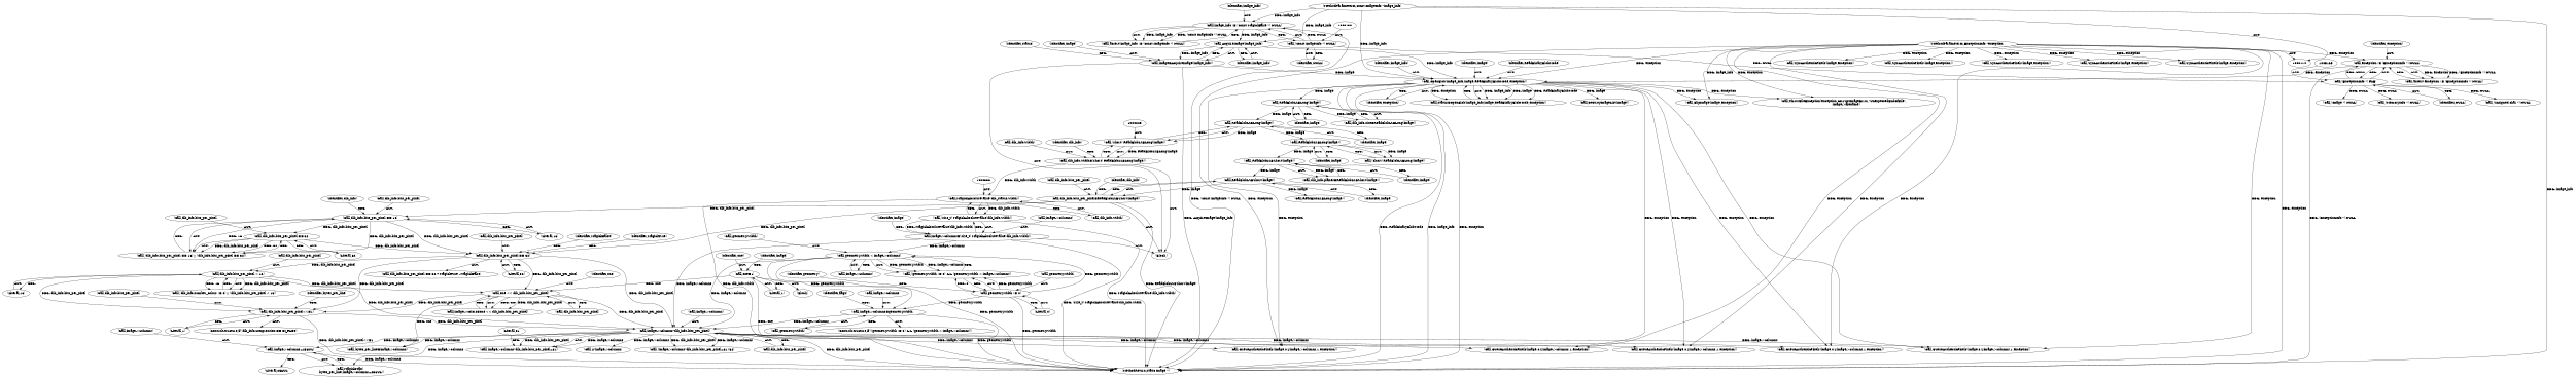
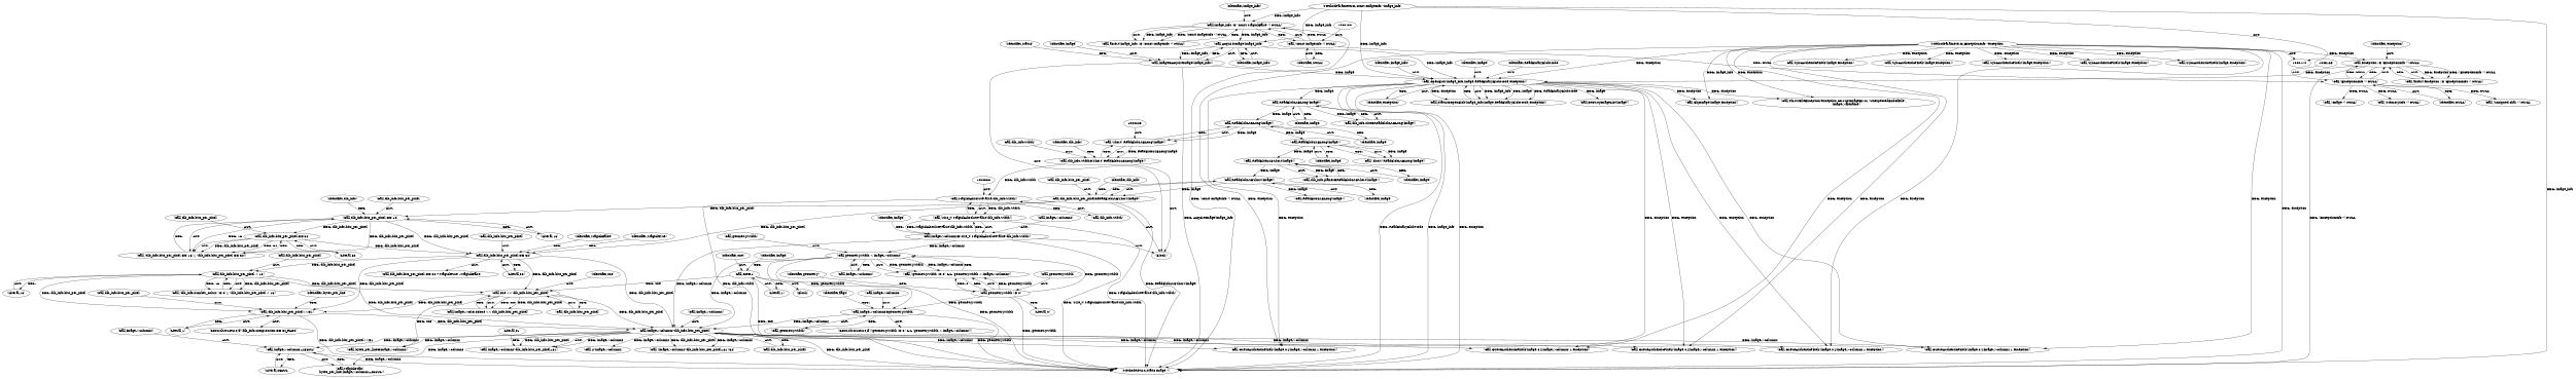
  digraph {
    n1 [label="(Call,image->columns+256UL)"]
    n2 [label="(Literal,256UL)"]
    n3 [label="(MethodReturn,static Image *)"]
    n4 [label="(Call,MagickMax(\n    bytes_per_line,image->columns+256UL))"]
    n5 [label="(Call,image->columns*dib_info.bits_per_pixel)"]
    n6 [label="(Call,QueueAuthenticPixels(image,0,y,image->columns,1,exception))"]
    n7 [label="(Call,QueueAuthenticPixels(image,0,y,image->columns,1,exception))"]
    n8 [label="(Call,bytes_per_line=image->columns)"]
    n9 [label="(Call,image->columns*dib_info.bits_per_pixel+31)"]
    n10 [label="(Call,2*image->columns)"]
    n11 [label="(Call,(image->columns*dib_info.bits_per_pixel+31)/32)"]
    n12 [label="(Call,QueueAuthenticPixels(image,0,y,image->columns,1,exception))"]
    n13 [label="(Call,QueueAuthenticPixels(image,0,y,image->columns,1,exception))"]
    n14 [label="(Call,dib_info.bits_per_pixel)"]
    n15 [label="(Call,QueueAuthenticPixels(image,0,y,image->columns,1,exception))"]
    n16 [label="(Call,image->columns=(size_t) MagickAbsoluteValue(dib_info.width))"]
    n17 [label="(Call,(size_t) MagickAbsoluteValue(dib_info.width))"]
    n18 [label="(Call,geometry.width < image->columns)"]
    n19 [label="(Block,)"]
-   n20 [label="(Call,MagickAbsoluteValue(dib_status.width))"]
+   n20 [label="(Call,MagickAbsoluteValue(dib_info.width))"]
    n21 [label="(Call,image->columns=geometry.width)"]
    n22 [label="(Call,(geometry.width != 0) && (geometry.width < image->columns))"]
    n23 [label="(Call,image->columns)"]
    n24 [label="(Call,dib_info.width)"]
    n25 [label="(Call,dib_info.width=(short) ReadBlobLSBLong(image))"]
    n26 [label="(Call,(short) ReadBlobLSBLong(image))"]
    n27 [label="(Call,ReadBlobLSBLong(image))"]
    n28 [label="(Call,ReadBlobLSBLong(image))"]
    n29 [label="(Identifier,image)"]
    n30 [label="(Call,ReadBlobLSBShort(image))"]
    n31 [label="(Call,(short) ReadBlobLSBLong(image))"]
    n32 [label="(Identifier,image)"]
    n33 [label="(Call,ReadBlobLSBLong(image))"]
    n34 [label="(Call,dib_info.size=ReadBlobLSBLong(image))"]
    n35 [label="(Identifier,image)"]
    n36 [label="(Call,OpenBlob(image_info,image,ReadBinaryBlobMode,exception))"]
    n37 [label="(Identifier,exception)"]
    n38 [label="(Call,ThrowFileException(exception,CorruptImageError,\"UnexpectedEndOfFile\",\n      image->filename))"]
    n39 [label="(Call,status=OpenBlob(image_info,image,ReadBinaryBlobMode,exception))"]
    n40 [label="(Call,FlipImage(image,exception))"]
    n41 [label="(Call,DestroyImageList(image))"]
    n42 [label="(Call,AcquireImage(image_info))"]
    n43 [label="(Call,image=AcquireImage(image_info))"]
    n44 [label="(Identifier,image_info)"]
    n45 [label="(Call,image_info != (const MagickFalse *) NULL)"]
    n46 [label="(Call,(const ImageInfo *) NULL)"]
    n47 [label="(Call,assert(image_info != (const ImageInfo *) NULL))"]
-   n48 [label="(Call,(ExceptionInfo *) RLE)"]
+   n48 [label="(Call,(ExceptionInfo *) NULL)"]
    n49 [label="(Identifier,NULL)"]
    n50 [label="(MethodParameterIn,const ImageInfo *image_info)"]
    1000114
    n52 [label="(Call,exception != (ExceptionInfo *) NULL)"]
    n53 [label="(Identifier,NULL)"]
    n54 [label="(Call,(Image *) NULL)"]
    n55 [label="(Call,(MemoryInfo *) NULL)"]
    n56 [label="(Call,(unsigned char *) NULL)"]
    n57 [label="(Call,assert(exception != (ExceptionInfo *) NULL))"]
    n58 [label="(MethodParameterIn,ExceptionInfo *exception)"]
    n59 [label="(Call,SyncAuthenticPixels(image,exception))"]
    n60 [label="(Call,SyncAuthenticPixels(image,exception))"]
    n61 [label="(Call,SyncAuthenticPixels(image,exception))"]
    n62 [label="(Call,SyncAuthenticPixels(image,exception))"]
    n63 [label="(Call,SyncAuthenticPixels(image,exception))"]
    n64 [label="(ControlStructure,if ((geometry.width != 0) && (geometry.width < image->columns)))"]
    n65 [label="(Call,geometry.width)"]
    n66 [label="(Call,geometry.width != 0)"]
    n67 [label="(Literal,0)"]
    n68 [label="(Call,dib_info.bits_per_pixel<<=1)"]
    n69 [label="(ControlStructure,if (dib_info.compression == BI_RLE4))"]
    n70 [label="(Literal,1)"]
    n71 [label="(Call,dib_info.bits_per_pixel < 16)"]
    n72 [label="(Call,one << dib_info.bits_per_pixel)"]
    n73 [label="(Call,(dib_info.number_colors != 0) || (dib_info.bits_per_pixel < 16))"]
    n74 [label="(Literal,16)"]
    n75 [label="(Call,image->colors=one << dib_info.bits_per_pixel)"]
    n76 [label="(Call,dib_info.bits_per_pixel)"]
    n77 [label="(Call,dib_info.bits_per_pixel == 32)"]
    n78 [label="(Literal,32)"]
    n79 [label="(Call,dib_info.bits_per_pixel == 32 ? MagickTrue : MagickFalse)"]
    n80 [label="(Call,dib_info.bits_per_pixel == 32)"]
    n81 [label="(Call,(dib_info.bits_per_pixel == 16) || (dib_info.bits_per_pixel == 32))"]
    n82 [label="(Literal,32)"]
    n83 [label="(Call,dib_info.bits_per_pixel == 16)"]
    n84 [label="(Literal,16)"]
    n85 [label="(Call,dib_info.bits_per_pixel=ReadBlobLSBShort(image))"]
    n86 [label="(Call,ReadBlobLSBShort(image))"]
    n87 [label="(Call,ReadBlobLSBLong(image))"]
    n88 [label="(Identifier,image)"]
    n89 [label="(Identifier,image)"]
    n90 [label="(Call,dib_info.planes=ReadBlobLSBShort(image))"]
    n91 [label="(Call,one=1)"]
    n92 [label="(Literal,1)"]
    n93 [label="(Block,)"]
    n94 [label="(Identifier,MagickFalse)"]
    n95 [label="(Call,image->columns)"]
    n96 [label="(Identifier,exception)"]
    n97 [label="(Identifier,image)"]
    n98 [label="(Identifier,MagickTrue)"]
    n99 [label="(Call,image->columns)"]
    n100 [label="(Identifier,one)"]
    n101 [label="(Call,image->columns)"]
    n102 [label="(Identifier,dib_info)"]
    n103 [label="(Call,geometry.width)"]
    n104 [label="(Identifier,ReadBinaryBlobMode)"]
    n105 [label="(Call,dib_info.bits_per_pixel)"]
    n106 [label="(Call,dib_info.width)"]
    n107 [label="(Identifier,image_info)"]
    n108 [label="(Call,dib_info.bits_per_pixel)"]
    n109 [label="(Identifier,bytes_per_line)"]
    n110 [label="(Identifier,image)"]
    n111 [label="(Call,dib_info.bits_per_pixel)"]
    n112 [label="(Literal,31)"]
    n113 [label="(Call,dib_info.bits_per_pixel)"]
    n114 [label="(Call,image->columns)"]
    n115 [label="(Identifier,flags)"]
    n116 [label="(Identifier,dib_info)"]
    n117 [label="(Identifier,one)"]
    n118 [label="(Identifier,dib_info)"]
    n119 [label="(Call,dib_info.bits_per_pixel)"]
    n120 [label="(Identifier,image_info)"]
    n121 [label="(Call,geometry.width)"]
    n122 [label="(Identifier,status)"]
    n123 [label="(Identifier,image)"]
    n124 [label="(Call,dib_info.bits_per_pixel)"]
    n125 [label="(Identifier,geometry)"]
    n126 [label="(Identifier,image)"]
    1000338
    1000225
    1000138
    n130 [label=1005165]
    n1 -> n2 [label="CFG: "]
    n1 -> n3 [label="DDG: image->columns"]
    n1 -> n4 [label="AST: "]
+   n2 -> n1 [label="AST: "]
    n4 -> n1 [label="CFG: "]
    n5 -> n1 [label="DDG: image->columns"]
    n5 -> n3 [label="DDG: dib_info.bits_per_pixel"]
    n5 -> n4 [label="DDG: image->columns"]
    n5 -> n6 [label="DDG: image->columns"]
    n5 -> n7 [label="DDG: image->columns"]
    n5 -> n8 [label="DDG: image->columns"]
    n5 -> n9 [label="AST: "]
    n5 -> n9 [label="DDG: image->columns"]
    n5 -> n9 [label="DDG: dib_info.bits_per_pixel"]
    n5 -> n10 [label="DDG: image->columns"]
    n5 -> n11 [label="DDG: image->columns"]
    n5 -> n11 [label="DDG: dib_info.bits_per_pixel"]
    n5 -> n12 [label="DDG: image->columns"]
    n5 -> n13 [label="DDG: image->columns"]
    n5 -> n14 [label="CFG: "]
    n5 -> n15 [label="DDG: image->columns"]
    n14 -> n5 [label="AST: "]
    n16 -> n3 [label="DDG: (size_t) MagickAbsoluteValue(dib_info.width)"]
    n16 -> n5 [label="DDG: image->columns"]
    n16 -> n17 [label="CFG: "]
    n16 -> n18 [label="DDG: image->columns"]
    n16 -> n19 [label="AST: "]
    n17 -> n3 [label="DDG: MagickAbsoluteValue(dib_info.width)"]
    n17 -> n16 [label="AST: "]
    n17 -> n16 [label="DDG: MagickAbsoluteValue(dib_info.width)"]
    n17 -> n20 [label="CFG: "]
    n18 -> n3 [label="DDG: geometry.width"]
    n18 -> n5 [label="DDG: image->columns"]
    n18 -> n21 [label="DDG: geometry.width"]
    n18 -> n22 [label="AST: "]
    n18 -> n22 [label="DDG: geometry.width"]
    n18 -> n22 [label="DDG: image->columns"]
    n18 -> n23 [label="CFG: "]
    n20 -> n3 [label="DDG: dib_info.width"]
    n20 -> n17 [label="AST: "]
    n20 -> n17 [label="DDG: dib_info.width"]
    n20 -> n24 [label="CFG: "]
    n21 -> n3 [label="DDG: geometry.width"]
    n21 -> n5 [label="DDG: image->columns"]
    n21 -> n64 [label="AST: "]
    n21 -> n65 [label="CFG: "]
    n22 -> n18 [label="CFG: "]
    n22 -> n66 [label="CFG: "]
    n23 -> n18 [label="AST: "]
    n24 -> n20 [label="AST: "]
    n25 -> n19 [label="AST: "]
    n25 -> n20 [label="DDG: dib_info.width"]
    n25 -> n26 [label="CFG: "]
    n26 -> n25 [label="AST: "]
    n26 -> n25 [label="DDG: ReadBlobLSBLong(image)"]
    n26 -> n27 [label="CFG: "]
    n27 -> n26 [label="AST: "]
    n27 -> n26 [label="DDG: image"]
    n27 -> n28 [label="DDG: image"]
    n27 -> n29 [label="CFG: "]
    n28 -> n30 [label="DDG: image"]
    n28 -> n31 [label="AST: "]
    n28 -> n31 [label="DDG: image"]
    n28 -> n32 [label="CFG: "]
    n29 -> n27 [label="AST: "]
    n30 -> n86 [label="DDG: image"]
    n30 -> n89 [label="CFG: "]
    n30 -> n90 [label="AST: "]
    n30 -> n90 [label="DDG: image"]
    n31 -> n28 [label="CFG: "]
    n32 -> n28 [label="AST: "]
    n33 -> n27 [label="DDG: image"]
    n33 -> n34 [label="AST: "]
    n33 -> n34 [label="DDG: image"]
    n33 -> n35 [label="CFG: "]
    n34 -> n33 [label="CFG: "]
    n35 -> n33 [label="AST: "]
    n36 -> n3 [label="DDG: ReadBinaryBlobMode"]
    n36 -> n3 [label="DDG: image_info"]
    n36 -> n3 [label="DDG: exception"]
    n36 -> n6 [label="DDG: exception"]
    n36 -> n7 [label="DDG: exception"]
    n36 -> n12 [label="DDG: exception"]
    n36 -> n13 [label="DDG: exception"]
    n36 -> n15 [label="DDG: exception"]
    n36 -> n33 [label="DDG: image"]
    n36 -> n37 [label="CFG: "]
    n36 -> n38 [label="DDG: exception"]
    n36 -> n39 [label="AST: "]
    n36 -> n39 [label="DDG: image_info"]
    n36 -> n39 [label="DDG: image"]
    n36 -> n39 [label="DDG: ReadBinaryBlobMode"]
    n36 -> n39 [label="DDG: exception"]
    n36 -> n40 [label="DDG: exception"]
    n36 -> n41 [label="DDG: image"]
    n37 -> n36 [label="AST: "]
    n39 -> n36 [label="CFG: "]
    n42 -> n36 [label="DDG: image_info"]
    n42 -> n43 [label="AST: "]
    n42 -> n43 [label="DDG: image_info"]
    n42 -> n44 [label="CFG: "]
    n43 -> n3 [label="DDG: AcquireImage(image_info)"]
    n43 -> n19 [label="AST: "]
    n43 -> n36 [label="DDG: image"]
    n43 -> n42 [label="CFG: "]
    n44 -> n42 [label="AST: "]
    n45 -> n3 [label="DDG: (const ImageInfo *) NULL"]
    n45 -> n42 [label="DDG: image_info"]
    n45 -> n46 [label="CFG: "]
    n45 -> n47 [label="AST: "]
    n45 -> n47 [label="DDG: image_info"]
    n45 -> n47 [label="DDG: (const ImageInfo *) NULL"]
    n46 -> n45 [label="AST: "]
    n46 -> n45 [label="DDG: NULL"]
    n46 -> n48 [label="DDG: NULL"]
    n46 -> n49 [label="CFG: "]
    n47 -> n45 [label="CFG: "]
    n48 -> n52 [label="AST: "]
    n48 -> n52 [label="DDG: NULL"]
    n48 -> n53 [label="CFG: "]
    n48 -> n54 [label="DDG: NULL"]
    n48 -> n55 [label="DDG: NULL"]
    n48 -> n56 [label="DDG: NULL"]
    n49 -> n46 [label="AST: "]
    n50 -> n3 [label="DDG: image_info"]
    n50 -> n36 [label="DDG: image_info"]
    n50 -> n42 [label="DDG: image_info"]
    n50 -> n45 [label="DDG: image_info"]
    n50 -> 1000114 [label="AST: "]
    n52 -> n3 [label="DDG: (ExceptionInfo *) NULL"]
    n52 -> n36 [label="DDG: exception"]
    n52 -> n48 [label="CFG: "]
    n52 -> n57 [label="AST: "]
    n52 -> n57 [label="DDG: exception"]
    n52 -> n57 [label="DDG: (ExceptionInfo *) NULL"]
    n53 -> n48 [label="AST: "]
    n57 -> n52 [label="CFG: "]
    n58 -> n3 [label="DDG: exception"]
    n58 -> n6 [label="DDG: exception"]
    n58 -> n7 [label="DDG: exception"]
    n58 -> n12 [label="DDG: exception"]
    n58 -> n13 [label="DDG: exception"]
    n58 -> n15 [label="DDG: exception"]
    n58 -> n36 [label="DDG: exception"]
    n58 -> n38 [label="DDG: exception"]
    n58 -> n40 [label="DDG: image_info"]
    n58 -> 1000114 [label="AST: "]
    n58 -> n52 [label="DDG: exception"]
    n58 -> n59 [label="DDG: exception"]
    n58 -> n60 [label="DDG: exception"]
    n58 -> n61 [label="DDG: exception"]
    n58 -> n62 [label="DDG: exception"]
    n58 -> n63 [label="DDG: exception"]
    n65 -> n21 [label="AST: "]
    n66 -> n3 [label="DDG: geometry.width"]
    n66 -> n18 [label="DDG: geometry.width"]
    n66 -> n21 [label="DDG: geometry.width"]
    n66 -> n22 [label="AST: "]
    n66 -> n22 [label="DDG: geometry.width"]
    n66 -> n22 [label="DDG: 0"]
    n66 -> n67 [label="CFG: "]
-   n67 -> n66 [label="AST: "]
    n68 -> n3 [label="DDG: dib_info.bits_per_pixel<<=1"]
    n68 -> n5 [label="DDG: dib_info.bits_per_pixel"]
    n68 -> n69 [label="AST: "]
    n68 -> n70 [label="CFG: "]
    n70 -> n68 [label="AST: "]
    n71 -> n5 [label="DDG: dib_info.bits_per_pixel"]
    n71 -> n68 [label="DDG: dib_info.bits_per_pixel"]
    n71 -> n72 [label="DDG: dib_info.bits_per_pixel"]
    n71 -> n73 [label="AST: "]
    n71 -> n73 [label="DDG: dib_info.bits_per_pixel"]
    n71 -> n73 [label="DDG: 16"]
    n71 -> n74 [label="CFG: "]
    n72 -> n5 [label="DDG: dib_info.bits_per_pixel"]
    n72 -> n8 [label="DDG: one"]
    n72 -> n68 [label="DDG: dib_info.bits_per_pixel"]
    n72 -> n75 [label="AST: "]
    n72 -> n75 [label="DDG: one"]
    n72 -> n75 [label="DDG: dib_info.bits_per_pixel"]
    n72 -> n76 [label="CFG: "]
    n73 -> n71 [label="CFG: "]
    n74 -> n71 [label="AST: "]
    n75 -> n72 [label="CFG: "]
    n76 -> n72 [label="AST: "]
    n77 -> n5 [label="DDG: dib_info.bits_per_pixel"]
    n77 -> n68 [label="DDG: dib_info.bits_per_pixel"]
    n77 -> n71 [label="DDG: dib_info.bits_per_pixel"]
    n77 -> n72 [label="DDG: dib_info.bits_per_pixel"]
    n77 -> n78 [label="CFG: "]
    n77 -> n79 [label="AST: "]
    n78 -> n77 [label="AST: "]
    n80 -> n77 [label="DDG: dib_info.bits_per_pixel"]
    n80 -> n81 [label="AST: "]
    n80 -> n81 [label="DDG: dib_info.bits_per_pixel"]
    n80 -> n81 [label="DDG: 32"]
    n80 -> n82 [label="CFG: "]
    n81 -> n80 [label="CFG: "]
    n81 -> n83 [label="CFG: "]
    n82 -> n80 [label="AST: "]
    n83 -> n77 [label="DDG: dib_info.bits_per_pixel"]
    n83 -> n80 [label="DDG: dib_info.bits_per_pixel"]
    n83 -> n81 [label="AST: "]
    n83 -> n81 [label="DDG: dib_info.bits_per_pixel"]
    n83 -> n81 [label="DDG: 16"]
    n83 -> n84 [label="CFG: "]
    n84 -> n83 [label="AST: "]
    n85 -> n3 [label="DDG: ReadBlobLSBShort(image)"]
    n85 -> n19 [label="AST: "]
    n85 -> n77 [label="DDG: dib_info.bits_per_pixel"]
    n85 -> n83 [label="DDG: dib_info.bits_per_pixel"]
    n85 -> n86 [label="CFG: "]
    n86 -> n85 [label="AST: "]
    n86 -> n85 [label="DDG: image"]
    n86 -> n87 [label="DDG: image"]
    n86 -> n88 [label="CFG: "]
    n88 -> n86 [label="AST: "]
    n89 -> n30 [label="AST: "]
    n90 -> n30 [label="CFG: "]
    n91 -> n3 [label="DDG: one"]
    n91 -> n72 [label="DDG: one"]
    n91 -> n92 [label="CFG: "]
    n91 -> n93 [label="AST: "]
    n92 -> n91 [label="AST: "]
    n94 -> n77 [label="CFG: "]
    n95 -> n21 [label="AST: "]
    n96 -> n52 [label="AST: "]
    n97 -> n36 [label="AST: "]
    n98 -> n77 [label="CFG: "]
    n99 -> n1 [label="AST: "]
    n100 -> n72 [label="AST: "]
    n101 -> n5 [label="AST: "]
    n102 -> n25 [label="CFG: "]
    n103 -> n18 [label="AST: "]
    n104 -> n36 [label="AST: "]
    n105 -> n77 [label="AST: "]
    n106 -> n25 [label="AST: "]
    n107 -> n45 [label="AST: "]
    n108 -> n83 [label="AST: "]
    n109 -> n68 [label="CFG: "]
    n110 -> n43 [label="AST: "]
    n111 -> n80 [label="AST: "]
    n112 -> n9 [label="CFG: "]
    n113 -> n71 [label="AST: "]
    n114 -> n16 [label="AST: "]
    n115 -> n21 [label="CFG: "]
    n116 -> n85 [label="CFG: "]
    n117 -> n91 [label="AST: "]
    n118 -> n83 [label="CFG: "]
    n119 -> n85 [label="AST: "]
    n120 -> n36 [label="AST: "]
    n121 -> n66 [label="AST: "]
    n122 -> n43 [label="CFG: "]
    n123 -> n91 [label="CFG: "]
    n124 -> n68 [label="AST: "]
    n125 -> n66 [label="CFG: "]
    n126 -> n16 [label="CFG: "]
    1000338 -> n20 [label="AST: "]
    1000225 -> n26 [label="AST: "]
    1000138 -> n46 [label="AST: "]
    n130 -> n48 [label="AST: "]
  }
